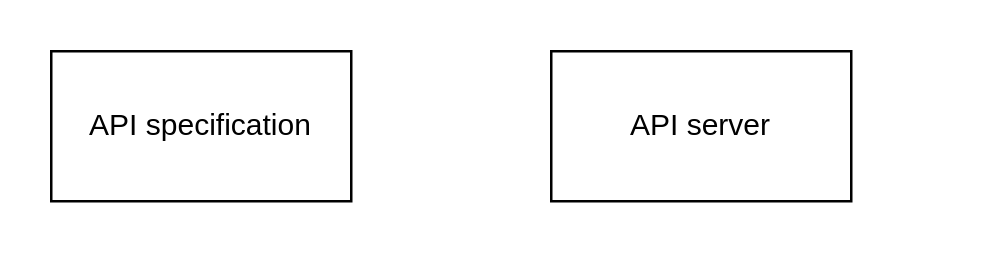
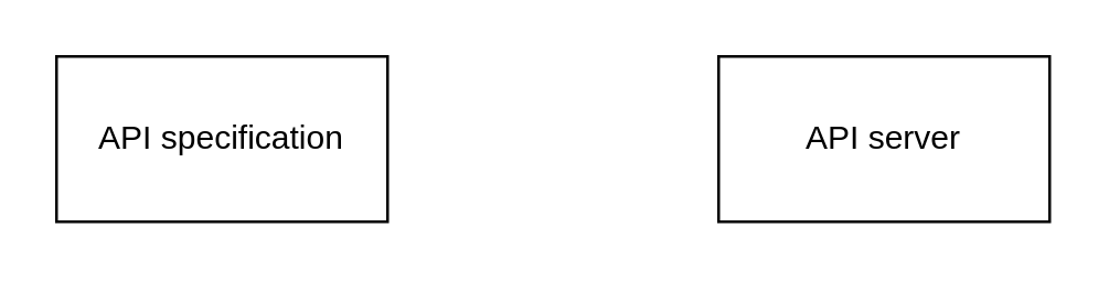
  <mxCell id="0" />
  <mxCell id="1" parent="0" />
  <mxCell id="2" value="API specification" style="rounded=0;whiteSpace=wrap;html=1;" parent="1" vertex="1"><mxGeometry x="20" y="20" width="120" height="60" as="geometry" /></mxCell>
- <mxCell id="3" value="API server" style="rounded=0;whiteSpace=wrap;html=1;" parent="1" vertex="1"><mxGeometry x="220" y="20" width="120" height="60" as="geometry" /></mxCell>
+ <mxCell id="3" value="API server" style="rounded=0;whiteSpace=wrap;html=1;" parent="1" vertex="1"><mxGeometry x="260" y="20" width="120" height="60" as="geometry" /></mxCell>
